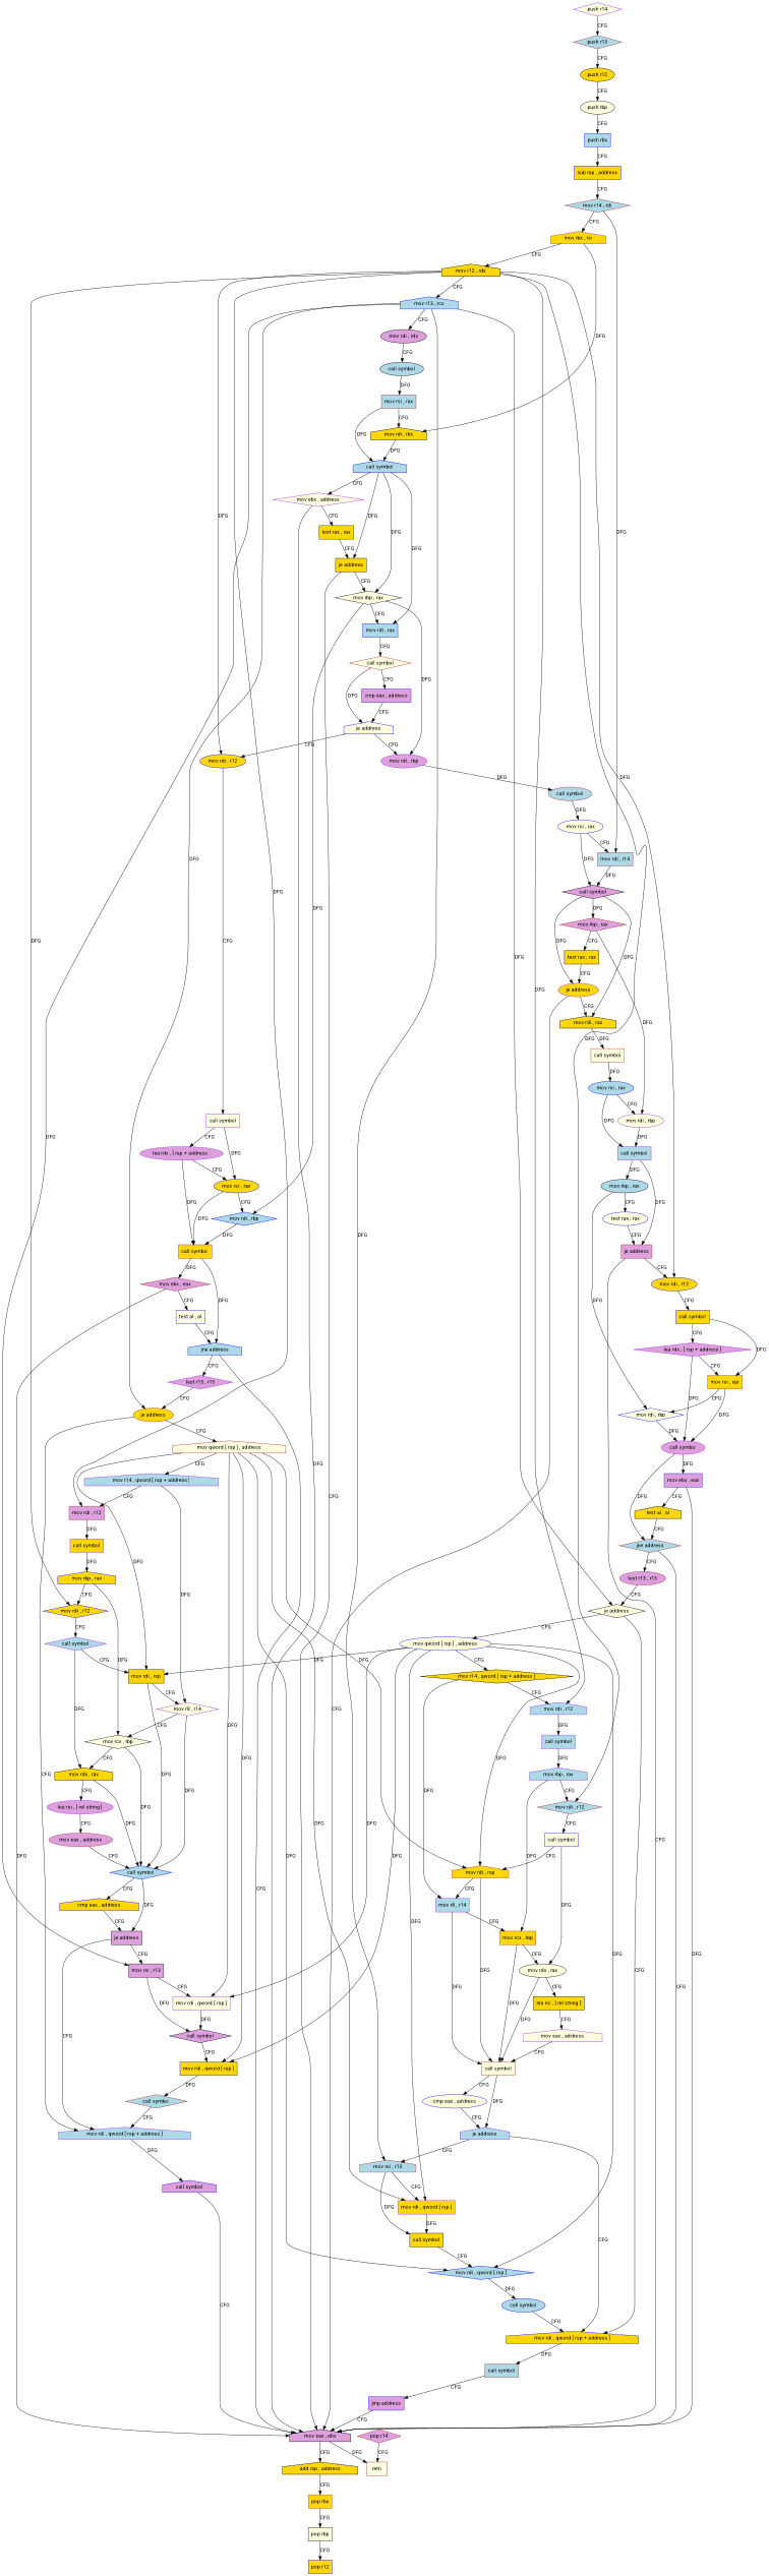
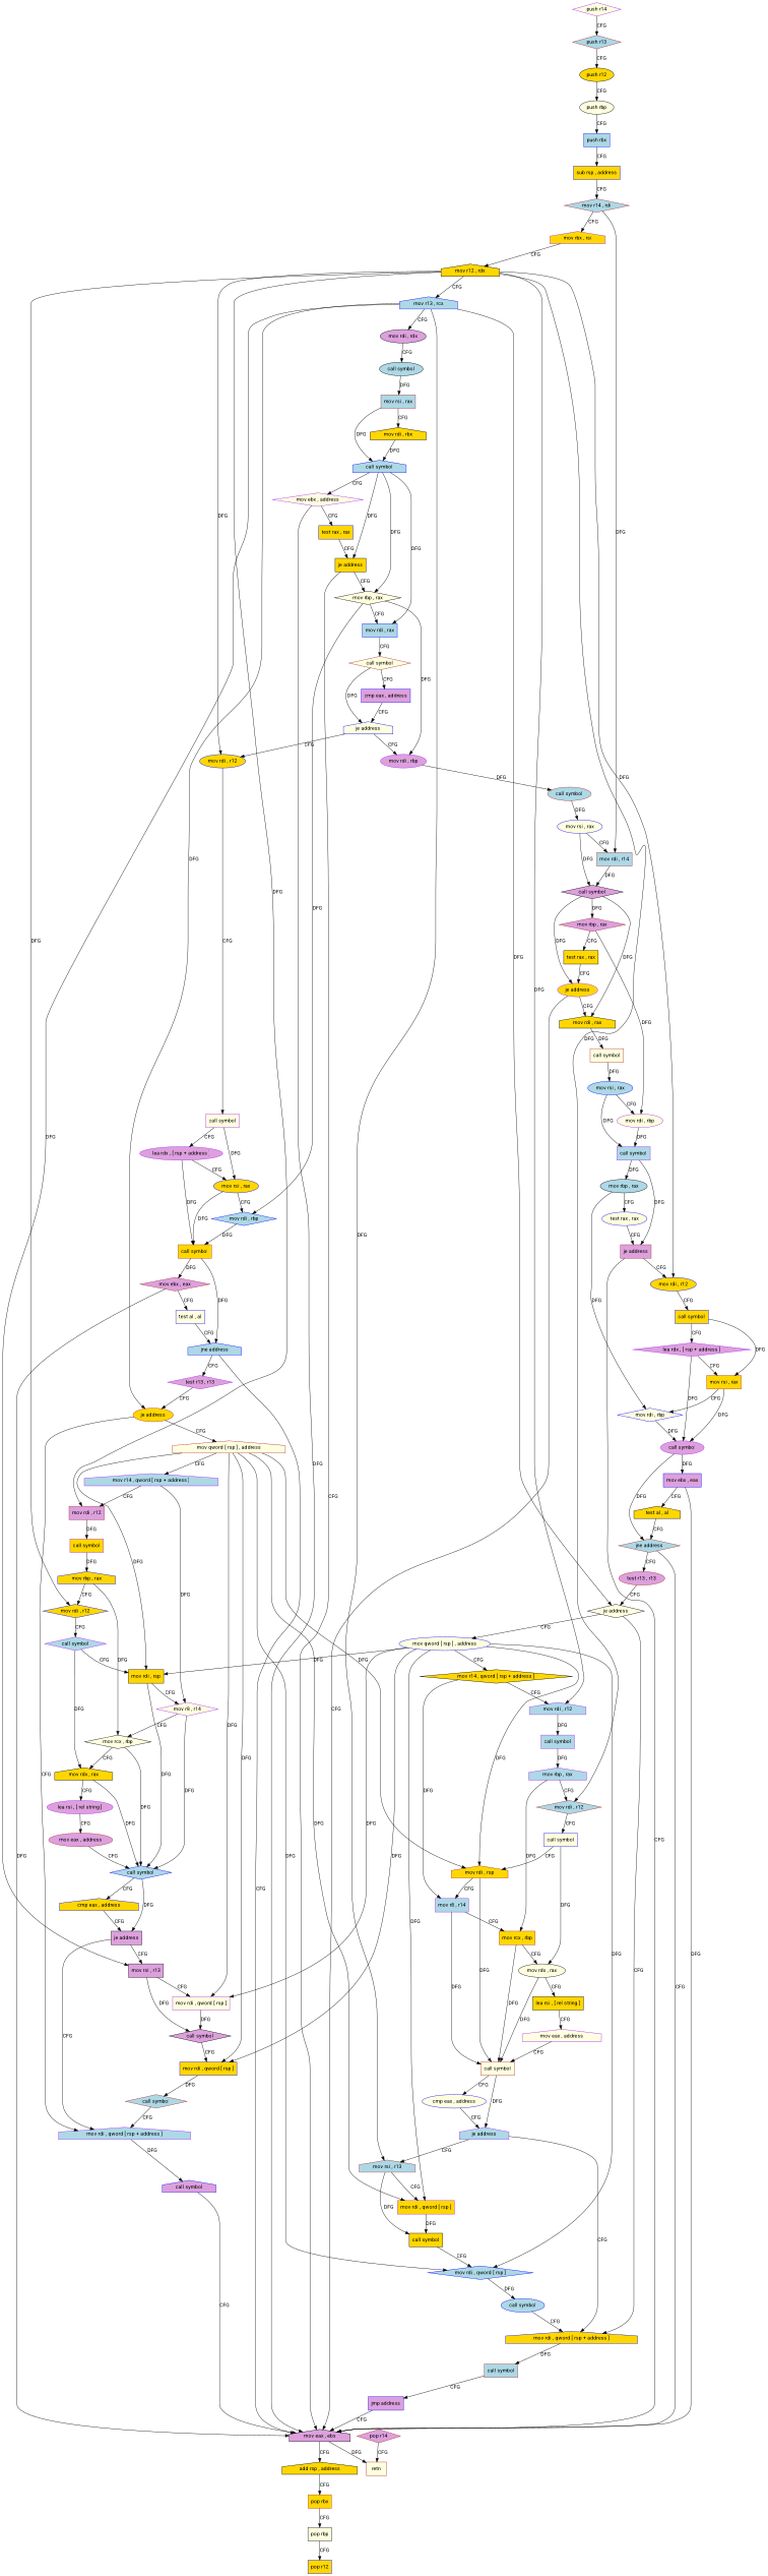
  digraph {
    fontname=Roboto
    node [color=blue fillcolor=gold fontname=Roboto shape=box style=filled]
    edge [fontname=Roboto]
    n1 [color=purple fillcolor=lightyellow label="push r14" shape=diamond]
    n2 [color=brown fillcolor=lightblue label="push r13" shape=diamond]
    n3 [color=black label="push r12" shape=ellipse]
    n4 [color=black fillcolor=lightyellow label="push rbp" shape=ellipse]
    n5 [fillcolor=lightblue label="push rbx"]
    n6 [label="sub rsp , address"]
    n7 [color=brown fillcolor=lightblue label="mov r14 , rdi" shape=diamond]
    n8 [color=purple label="mov rbx , rsi" shape=house]
    n9 [color=brown fillcolor=lightblue label="mov rdi , r14"]
    n10 [color=black label="mov r12 , rdx" shape=house]
    n11 [color=black label="mov rdi , rbx" shape=house]
    n12 [color=black fillcolor=plum label="call symbol" shape=diamond]
    n13 [fillcolor=lightblue label="mov r13 , rcx" shape=house]
    n14 [label="mov rdi , r12" shape=ellipse]
    n15 [label="mov rdi , r12" shape=ellipse]
    n16 [color=brown fillcolor=plum label="mov rdi , r12"]
    n17 [label="mov rdi , r12" shape=diamond]
    n18 [color=purple fillcolor=lightblue label="mov rdi , r12" shape=house]
    n19 [color=brown fillcolor=lightblue label="mov rdi , r12" shape=diamond]
    n20 [fillcolor=lightblue label="call symbol" shape=house]
    n21 [color=black fillcolor=plum label="mov rdi , rdx" shape=ellipse]
    n22 [color=brown label="je address" shape=ellipse]
    n23 [color=black fillcolor=plum label="mov rsi , r13"]
    n24 [color=black fillcolor=lightyellow label="je address" shape=diamond]
    n25 [color=brown fillcolor=lightblue label="mov rsi , r13" shape=house]
    n26 [color=purple fillcolor=lightyellow label="call symbol"]
    n27 [label="call symbol"]
    n28 [color=purple label="call symbol"]
    n29 [color=purple fillcolor=lightblue label="call symbol" shape=diamond]
    n30 [color=purple fillcolor=lightblue label="call symbol"]
    n31 [fillcolor=lightyellow label="call symbol"]
    n32 [color=black fillcolor=lightblue label="call symbol" shape=ellipse]
    n33 [color=purple fillcolor=lightblue label="mov rdi , qword [ rsp + address ]" shape=house]
    n34 [color=brown fillcolor=lightyellow label="mov qword [ rsp ] , address" shape=house]
    n35 [color=purple fillcolor=lightyellow label="mov rdi , qword [ rsp ]"]
    n36 [color=black fillcolor=plum label="call symbol" shape=diamond]
    n37 [label="mov rdi , qword [ rsp + address ]" shape=house]
    n38 [fillcolor=lightyellow label="mov qword [ rsp ] , address" shape=ellipse]
    n39 [color=purple label="mov rdi , qword [ rsp ]"]
    n40 [color=black label="call symbol"]
    n41 [color=brown fillcolor=lightblue label="mov rsi , rax"]
    n42 [color=purple fillcolor=lightyellow label="mov ebx , address" shape=diamond]
    n43 [color=black label="je address"]
    n44 [color=black fillcolor=lightyellow label="mov rbp , rax" shape=diamond]
    n45 [fillcolor=lightblue label="mov rdi , rax"]
    n46 [label="test rax , rax"]
    n47 [color=black fillcolor=plum label="mov eax , ebx" shape=house]
    n48 [color=purple fillcolor=plum label="mov rdi , rbp" shape=ellipse]
    n49 [fillcolor=lightblue label="mov rdi , rbp" shape=diamond]
    n50 [color=brown fillcolor=lightyellow label="call symbol" shape=diamond]
    n51 [color=black label="add rsp , address" shape=house]
    n52 [color=brown fillcolor=lightyellow label=retn]
    n53 [color=brown label="pop rbx"]
    n54 [color=brown fillcolor=lightblue label="call symbol" shape=ellipse]
    n55 [color=brown label="call symbol"]
    n56 [color=black fillcolor=lightyellow label="pop rbp"]
    n57 [label="pop r12"]
    n58 [color=brown fillcolor=plum label="pop r14" shape=diamond]
    n59 [fillcolor=plum label="cmp eax , address"]
    n60 [fillcolor=lightyellow label="je address" shape=house]
    n61 [fillcolor=lightyellow label="mov rsi , rax" shape=ellipse]
    n62 [color=purple fillcolor=plum label="lea rdx , [ rsp + address ]" shape=ellipse]
    n63 [label="mov rsi , rax" shape=ellipse]
    n64 [color=brown fillcolor=plum label="mov rbp , rax" shape=diamond]
    n65 [color=purple label="je address" shape=ellipse]
    n66 [color=black label="mov rdi , rax" shape=house]
    n67 [color=black label="test rax , rax"]
    n68 [color=purple fillcolor=lightyellow label="mov rdi , rbp" shape=ellipse]
    n69 [color=brown fillcolor=lightyellow label="call symbol"]
    n70 [color=purple fillcolor=lightblue label="call symbol"]
    n71 [fillcolor=lightblue label="mov rsi , rax" shape=ellipse]
    n72 [color=brown fillcolor=plum label="mov ebx , eax" shape=diamond]
    n73 [fillcolor=lightblue label="jne address" shape=house]
    n74 [fillcolor=lightyellow label="test al , al"]
    n75 [color=purple fillcolor=plum label="test r13 , r13" shape=diamond]
    n76 [color=black fillcolor=lightblue label="mov rbp , rax" shape=ellipse]
    n77 [color=brown fillcolor=plum label="je address"]
    n78 [fillcolor=lightyellow label="test rax , rax" shape=ellipse]
    n79 [fillcolor=lightyellow label="mov rdi , rbp" shape=diamond]
    n80 [color=purple fillcolor=plum label="call symbol" shape=ellipse]
    n81 [color=purple fillcolor=plum label="lea rdx , [ rsp + address ]" shape=diamond]
    n82 [color=brown label="mov rsi , rax"]
    n83 [fillcolor=plum label="call symbol" shape=house]
    n84 [color=purple fillcolor=lightblue label="mov r14 , qword [ rsp + address ]" shape=house]
    n85 [color=black label="mov rdi , rsp"]
    n86 [label="mov rdi , qword [ rsp ]"]
    n87 [color=brown label="mov rdi , rsp" shape=house]
    n88 [fillcolor=lightblue label="mov rdi , qword [ rsp ]" shape=diamond]
    n89 [color=purple fillcolor=lightyellow label="mov r8 , r14" shape=diamond]
    n90 [fillcolor=lightblue label="call symbol" shape=diamond]
    n91 [color=brown fillcolor=lightblue label="call symbol" shape=diamond]
    n92 [color=purple fillcolor=lightblue label="mov r8 , r14"]
    n93 [color=brown fillcolor=lightyellow label="call symbol"]
    n94 [fillcolor=lightblue label="call symbol" shape=ellipse]
    n95 [fillcolor=plum label="mov ebx , eax"]
    n96 [color=brown fillcolor=lightblue label="jne address" shape=diamond]
    n97 [color=black label="test al , al" shape=house]
    n98 [color=brown fillcolor=plum label="test r13 , r13" shape=ellipse]
    n99 [color=black fillcolor=lightyellow label="mov rcx , rbp" shape=diamond]
    n100 [label="mov rbp , rax" shape=house]
    n101 [color=black label="mov rdx , rax" shape=house]
    n102 [color=purple fillcolor=plum label="lea rsi , [ rel string ]" shape=ellipse]
    n103 [label="cmp eax , address" shape=house]
    n104 [color=black fillcolor=plum label="je address"]
    n105 [color=brown fillcolor=plum label="mov eax , address" shape=ellipse]
    n106 [color=brown fillcolor=lightblue label="call symbol"]
    n107 [color=black label="mov r14 , qword [ rsp + address ]" shape=diamond]
    n108 [fillcolor=plum label="jmp address"]
    n109 [color=brown label="mov rcx , rbp"]
    n110 [color=purple fillcolor=lightblue label="mov rbp , rax" shape=house]
    n111 [color=black fillcolor=lightyellow label="mov rdx , rax" shape=ellipse]
    n112 [color=black label="lea rsi , [ rel string ]"]
    n113 [fillcolor=lightyellow label="cmp eax , address" shape=ellipse]
    n114 [color=purple fillcolor=lightblue label="je address" shape=house]
    n115 [color=purple fillcolor=lightyellow label="mov eax , address" shape=house]
    n1 -> n2 [label=CFG]
    n2 -> n3 [label=CFG]
    n3 -> n4 [label=CFG]
    n4 -> n5 [label=CFG]
    n5 -> n6 [label=CFG]
    n6 -> n7 [label=CFG]
    n7 -> n8 [label=CFG]
    n7 -> n9 [label=DFG]
    n8 -> n10 [label=CFG]
-   n8 -> n11 [label=DFG]
    n9 -> n12 [label=DFG]
    n10 -> n13 [label=CFG]
    n10 -> n14 [label=DFG]
    n10 -> n15 [label=DFG]
    n10 -> n16 [label=DFG]
    n10 -> n17 [label=DFG]
    n10 -> n18 [label=DFG]
    n10 -> n19 [label=DFG]
    n11 -> n20 [label=DFG]
    n12 -> n64 [label=DFG]
    n12 -> n65 [label=DFG]
    n12 -> n66 [label=DFG]
    n13 -> n21 [label=CFG]
    n13 -> n22 [label=DFG]
    n13 -> n23 [label=DFG]
    n13 -> n24 [label=DFG]
    n13 -> n25 [label=DFG]
    n14 -> n26 [label=CFG]
    n15 -> n27 [label=CFG]
    n16 -> n28 [label=DFG]
    n17 -> n29 [label=CFG]
    n18 -> n30 [label=DFG]
    n19 -> n31 [label=CFG]
    n20 -> n42 [label=CFG]
    n20 -> n43 [label=DFG]
    n20 -> n44 [label=DFG]
    n20 -> n45 [label=DFG]
    n21 -> n32 [label=CFG]
    n22 -> n33 [label=CFG]
    n22 -> n34 [label=CFG]
    n23 -> n35 [label=CFG]
    n23 -> n36 [label=DFG]
    n24 -> n37 [label=CFG]
    n24 -> n38 [label=CFG]
    n25 -> n39 [label=CFG]
    n25 -> n40 [label=DFG]
    n26 -> n62 [label=CFG]
    n26 -> n63 [label=DFG]
    n27 -> n81 [label=CFG]
    n27 -> n82 [label=DFG]
    n28 -> n100 [label=DFG]
    n29 -> n85 [label=CFG]
    n29 -> n101 [label=DFG]
    n30 -> n110 [label=DFG]
    n31 -> n87 [label=CFG]
    n31 -> n111 [label=DFG]
    n32 -> n41 [label=DFG]
    n33 -> n83 [label=DFG]
    n34 -> n35 [label=DFG]
    n34 -> n39 [label=DFG]
    n34 -> n84 [label=CFG]
    n34 -> n85 [label=DFG]
    n34 -> n86 [label=DFG]
    n34 -> n87 [label=DFG]
    n34 -> n88 [label=DFG]
    n35 -> n36 [label=DFG]
    n36 -> n86 [label=CFG]
    n37 -> n106 [label=DFG]
    n38 -> n35 [label=DFG]
    n38 -> n39 [label=DFG]
    n38 -> n85 [label=DFG]
    n38 -> n86 [label=DFG]
    n38 -> n87 [label=DFG]
    n38 -> n88 [label=DFG]
    n38 -> n107 [label=CFG]
    n39 -> n40 [label=DFG]
    n40 -> n88 [label=CFG]
    n41 -> n11 [label=CFG]
    n41 -> n20 [label=DFG]
    n42 -> n46 [label=CFG]
    n42 -> n47 [label=DFG]
    n43 -> n44 [label=CFG]
    n43 -> n47 [label=CFG]
    n44 -> n45 [label=CFG]
    n44 -> n48 [label=DFG]
    n44 -> n49 [label=DFG]
    n45 -> n50 [label=CFG]
    n46 -> n43 [label=CFG]
    n47 -> n51 [label=CFG]
    n47 -> n52 [label=DFG]
    n48 -> n54 [label=DFG]
    n49 -> n55 [label=DFG]
    n50 -> n59 [label=CFG]
    n50 -> n60 [label=DFG]
    n51 -> n53 [label=CFG]
    n53 -> n56 [label=CFG]
    n54 -> n61 [label=DFG]
    n55 -> n72 [label=DFG]
    n55 -> n73 [label=DFG]
    n56 -> n57 [label=CFG]
    n58 -> n52 [label=CFG]
    n59 -> n60 [label=CFG]
    n60 -> n14 [label=CFG]
    n60 -> n48 [label=CFG]
    n61 -> n9 [label=CFG]
    n61 -> n12 [label=DFG]
    n62 -> n55 [label=DFG]
    n62 -> n63 [label=CFG]
    n63 -> n49 [label=CFG]
    n63 -> n55 [label=DFG]
    n64 -> n67 [label=CFG]
    n64 -> n68 [label=DFG]
    n65 -> n47 [label=CFG]
    n65 -> n66 [label=CFG]
    n66 -> n69 [label=DFG]
    n67 -> n65 [label=CFG]
    n68 -> n70 [label=DFG]
    n69 -> n71 [label=DFG]
    n70 -> n76 [label=DFG]
    n70 -> n77 [label=DFG]
    n71 -> n68 [label=CFG]
    n71 -> n70 [label=DFG]
    n72 -> n47 [label=DFG]
    n72 -> n74 [label=CFG]
    n73 -> n47 [label=CFG]
    n73 -> n75 [label=CFG]
    n74 -> n73 [label=CFG]
    n75 -> n22 [label=CFG]
    n76 -> n78 [label=CFG]
    n76 -> n79 [label=DFG]
    n77 -> n15 [label=CFG]
    n77 -> n47 [label=CFG]
    n78 -> n77 [label=CFG]
    n79 -> n80 [label=DFG]
    n80 -> n95 [label=DFG]
    n80 -> n96 [label=DFG]
    n81 -> n80 [label=DFG]
    n81 -> n82 [label=CFG]
    n82 -> n79 [label=CFG]
    n82 -> n80 [label=DFG]
    n83 -> n47 [label=CFG]
    n84 -> n16 [label=CFG]
    n84 -> n89 [label=DFG]
    n85 -> n89 [label=CFG]
    n85 -> n90 [label=DFG]
    n86 -> n91 [label=DFG]
    n87 -> n92 [label=CFG]
    n87 -> n93 [label=DFG]
    n88 -> n94 [label=DFG]
    n89 -> n90 [label=DFG]
    n89 -> n99 [label=CFG]
    n90 -> n103 [label=CFG]
    n90 -> n104 [label=DFG]
    n91 -> n33 [label=CFG]
    n92 -> n93 [label=DFG]
    n92 -> n109 [label=CFG]
    n93 -> n113 [label=CFG]
    n93 -> n114 [label=DFG]
    n94 -> n37 [label=CFG]
    n95 -> n47 [label=DFG]
    n95 -> n97 [label=CFG]
    n96 -> n47 [label=CFG]
    n96 -> n98 [label=CFG]
    n97 -> n96 [label=CFG]
    n98 -> n24 [label=CFG]
    n99 -> n90 [label=DFG]
    n99 -> n101 [label=CFG]
    n100 -> n17 [label=CFG]
    n100 -> n99 [label=DFG]
    n101 -> n90 [label=DFG]
    n101 -> n102 [label=CFG]
    n102 -> n105 [label=CFG]
    n103 -> n104 [label=CFG]
    n104 -> n23 [label=CFG]
    n104 -> n33 [label=CFG]
    n105 -> n90 [label=CFG]
    n106 -> n108 [label=CFG]
    n107 -> n18 [label=CFG]
    n107 -> n92 [label=DFG]
    n108 -> n47 [label=CFG]
    n109 -> n93 [label=DFG]
    n109 -> n111 [label=CFG]
    n110 -> n19 [label=CFG]
    n110 -> n109 [label=DFG]
    n111 -> n93 [label=DFG]
    n111 -> n112 [label=CFG]
    n112 -> n115 [label=CFG]
    n113 -> n114 [label=CFG]
    n114 -> n25 [label=CFG]
    n114 -> n37 [label=CFG]
    n115 -> n93 [label=CFG]
  }
